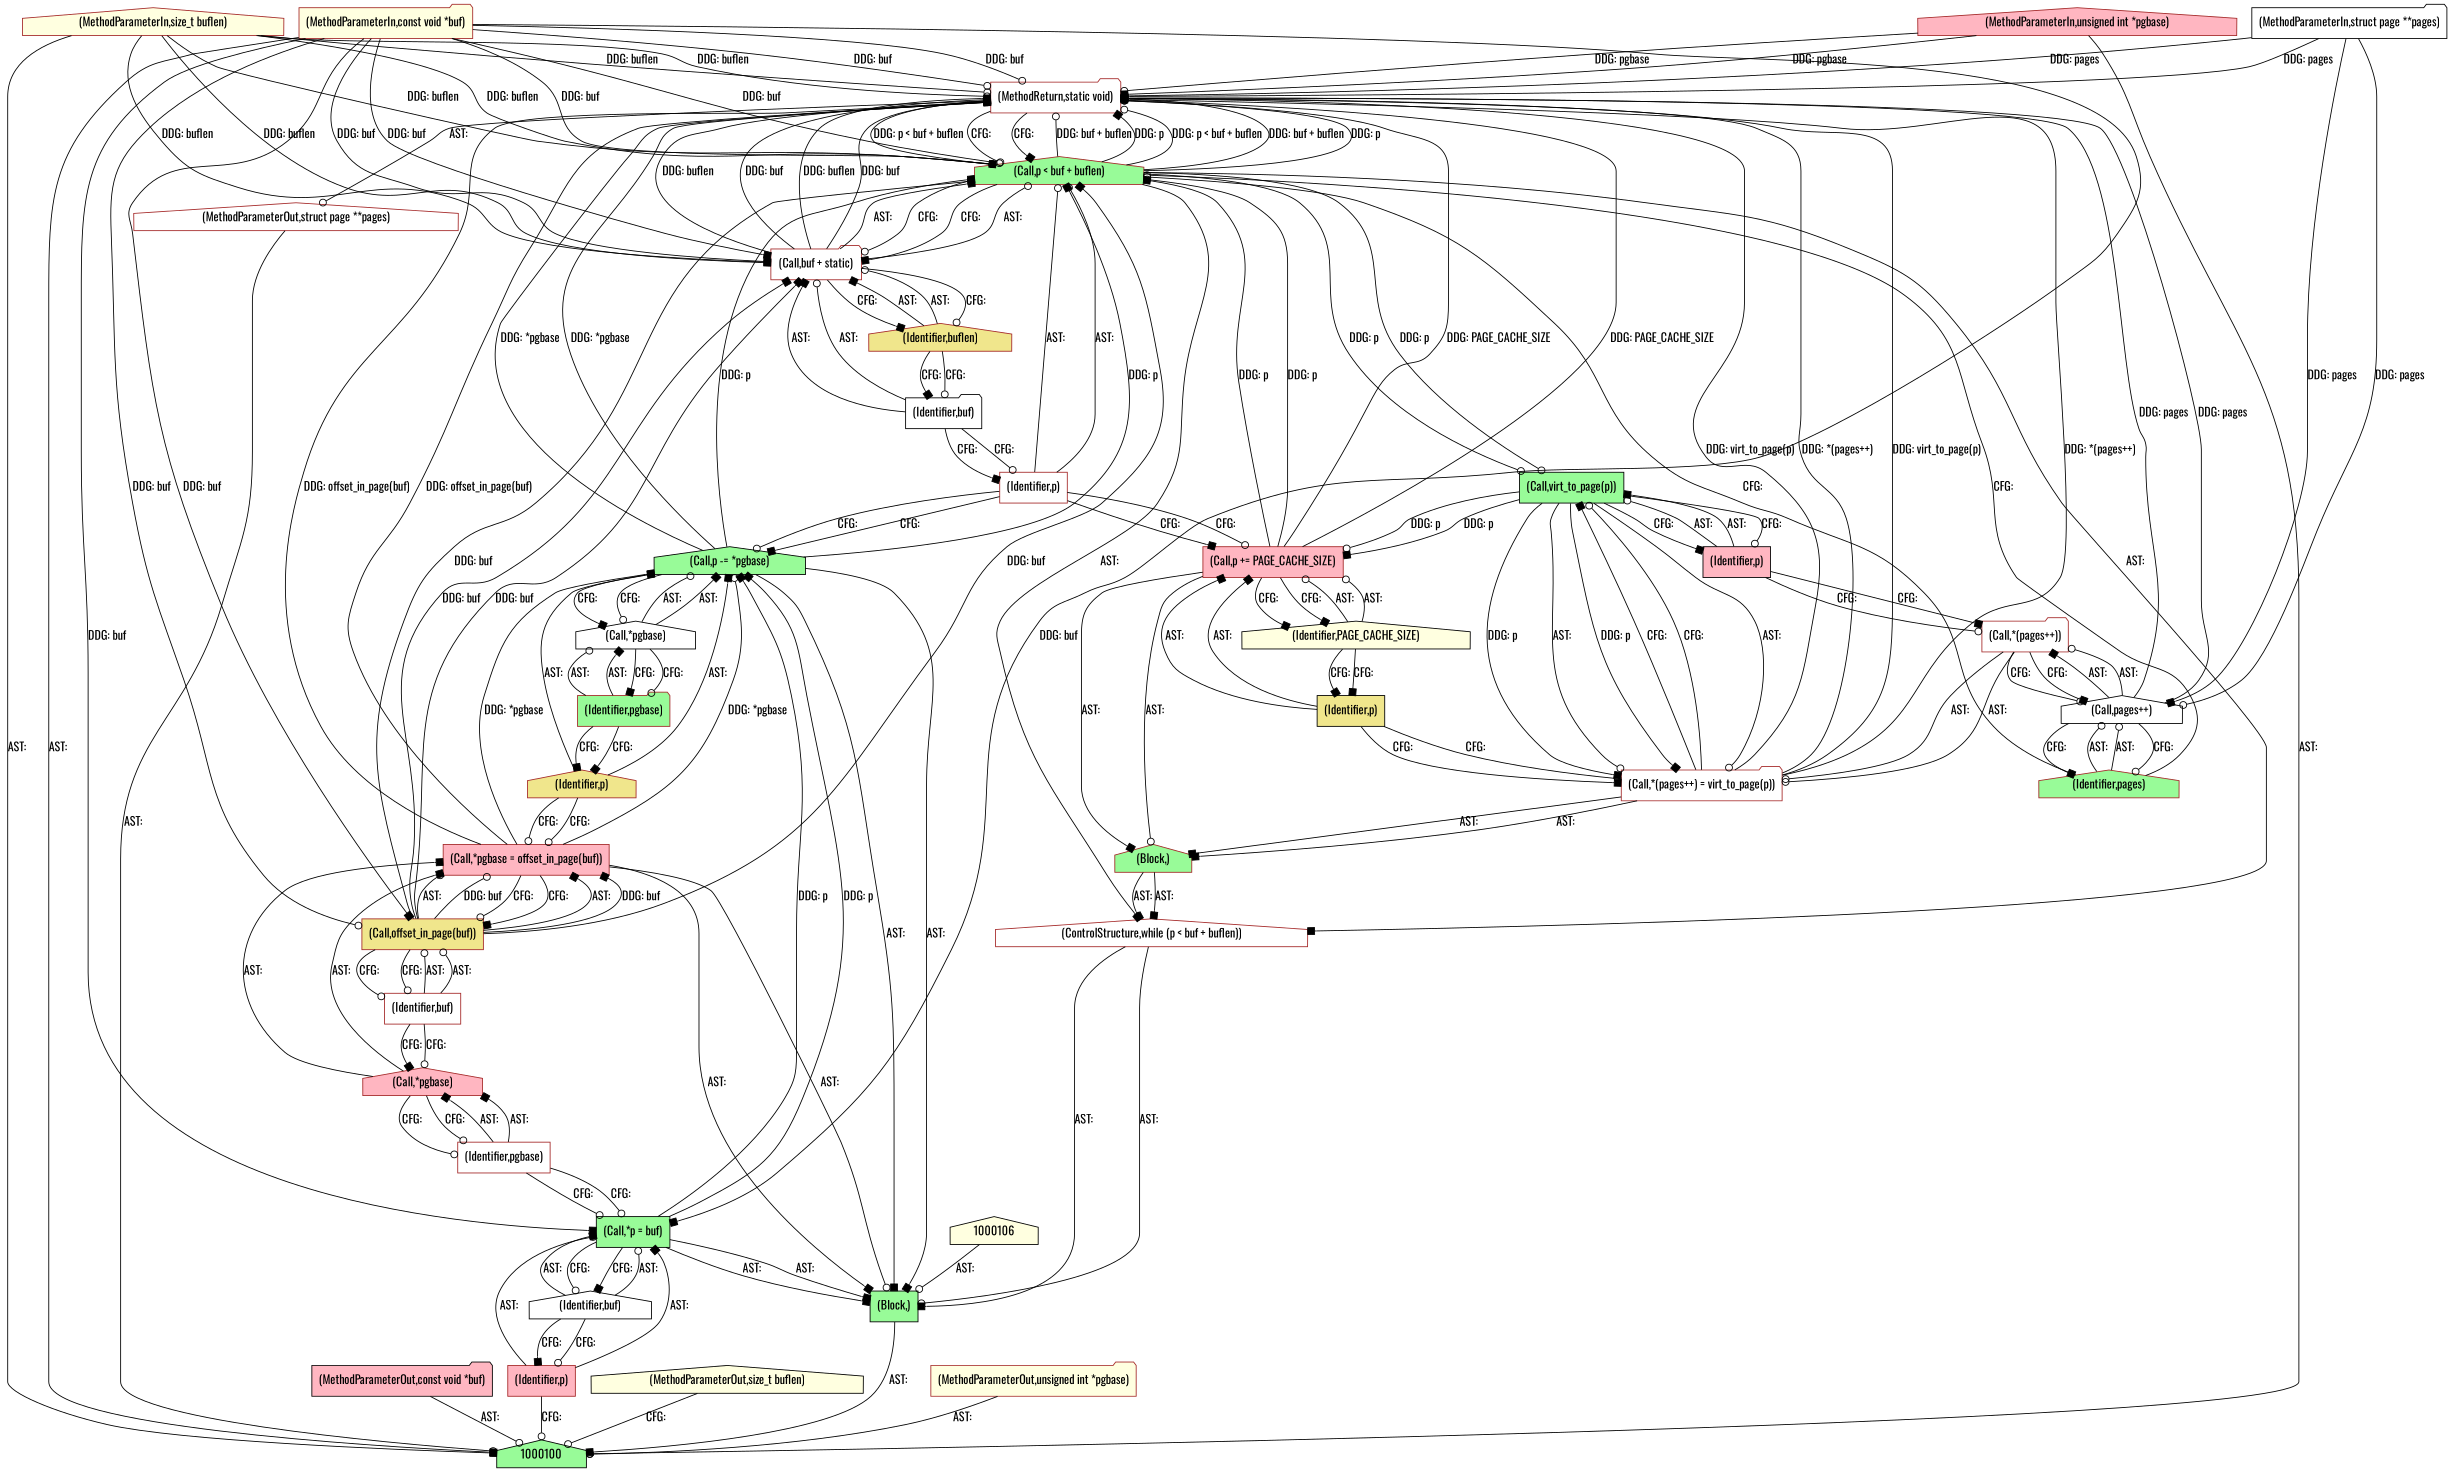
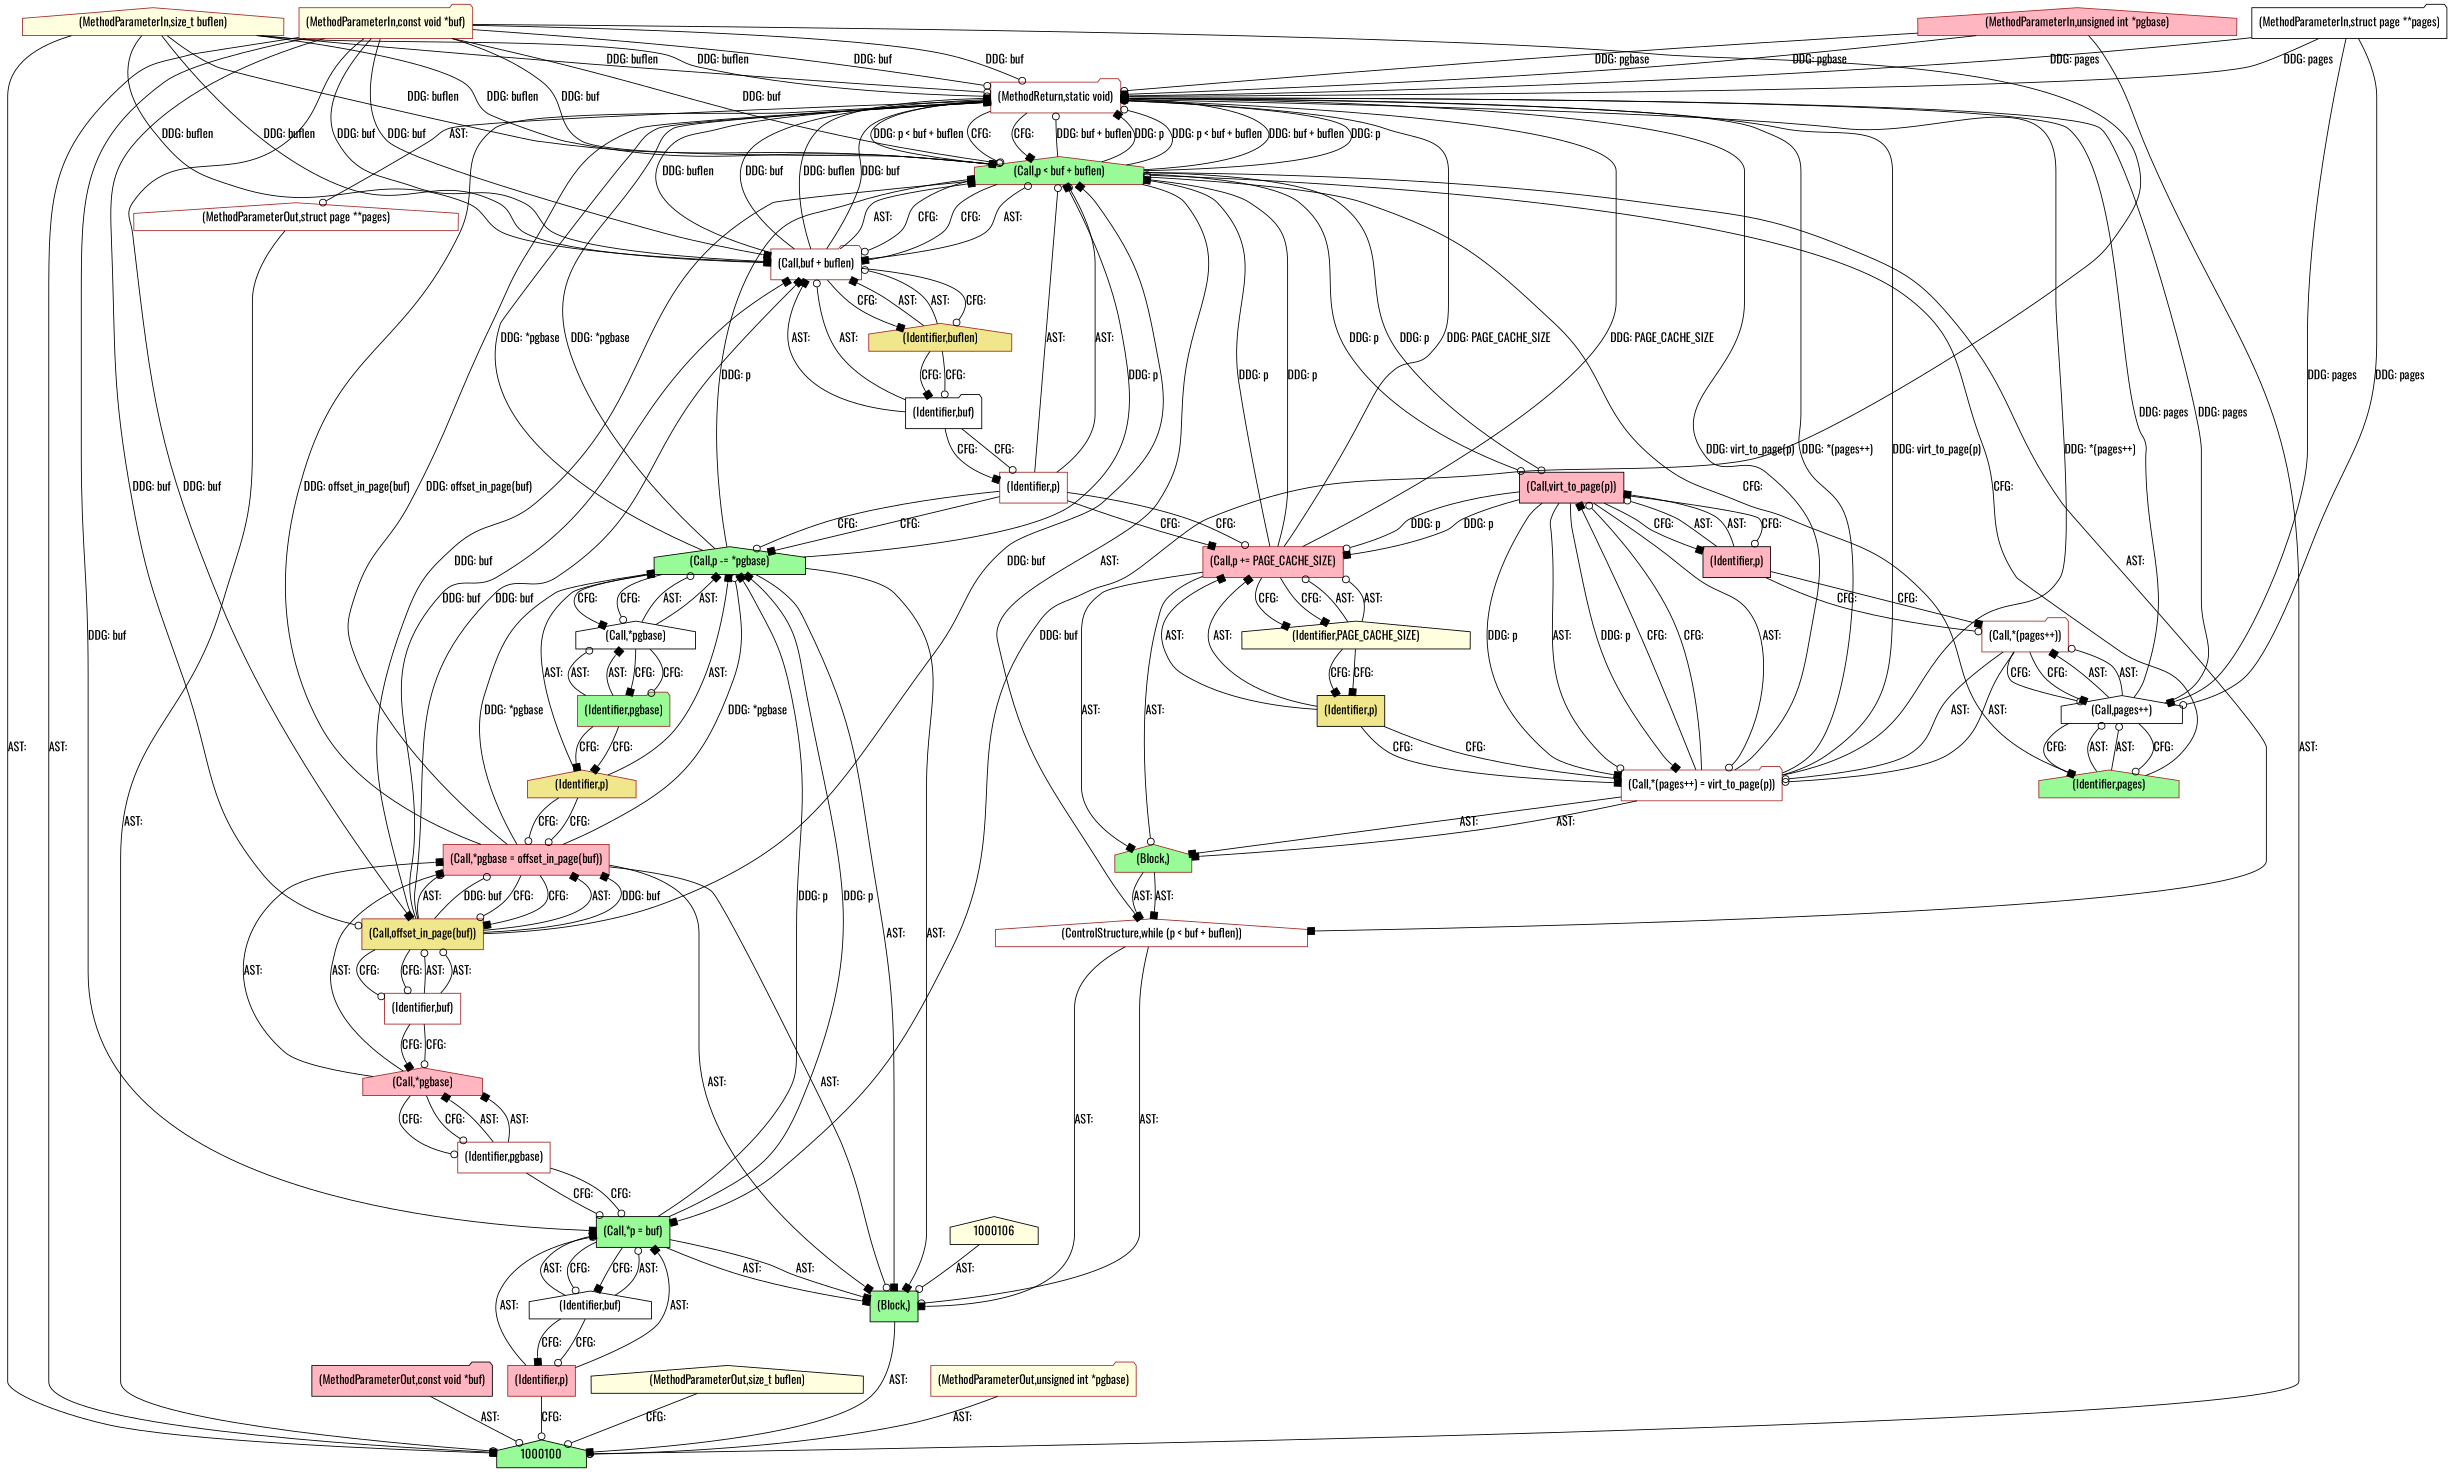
  digraph {
    fontname=Oswald
    node [color=brown fillcolor=white fontname=Oswald shape=house style=filled]
    edge [arrowhead=box fontname=Oswald]
    n1 [label="(MethodReturn,static void)" shape=folder]
    n2 [fillcolor=palegreen label="(Call,p < buf + buflen)"]
    n3 [label="(MethodParameterOut,struct page **pages)"]
-   n4 [label="(Call,buf + static)" shape=folder]
+   n4 [label="(Call,buf + buflen)" shape=folder]
    n5 [label="(ControlStructure,while (p < buf + buflen))"]
-   n6 [color=black fillcolor=palegreen label="(Call,virt_to_page(p))" shape=box]
+   n6 [color=black fillcolor=lightpink label="(Call,virt_to_page(p))" shape=box]
    1000100 [color=black fillcolor=palegreen]
    n8 [fillcolor=lightyellow label="(MethodParameterIn,const void *buf)" shape=folder]
    n9 [color=black fillcolor=palegreen label="(Call,*p = buf)" shape=box]
    n10 [fillcolor=khaki label="(Call,offset_in_page(buf))" shape=box]
    n11 [color=black fillcolor=palegreen label="(Block,)" shape=box]
    n12 [color=black label="(Identifier,buf)"]
    n13 [color=black fillcolor=palegreen label="(Call,p -= *pgbase)"]
    n14 [fillcolor=lightpink label="(Call,*pgbase = offset_in_page(buf))" shape=box]
    n15 [label="(Identifier,buf)" shape=box]
    n16 [fillcolor=khaki label="(Identifier,buflen)"]
    n17 [color=black fillcolor=lightpink label="(MethodParameterOut,const void *buf)" shape=folder]
    n18 [fillcolor=lightyellow label="(MethodParameterIn,size_t buflen)"]
    n19 [color=black fillcolor=lightyellow label="(MethodParameterOut,size_t buflen)"]
    n20 [color=black label="(MethodParameterIn,struct page **pages)" shape=folder]
    n21 [color=black label="(Call,pages++)"]
    n22 [label="(Call,*(pages++))" shape=folder]
    n23 [fillcolor=palegreen label="(Identifier,pages)"]
    n24 [fillcolor=lightpink label="(MethodParameterIn,unsigned int *pgbase)"]
    n25 [fillcolor=lightyellow label="(MethodParameterOut,unsigned int *pgbase)" shape=folder]
    n26 [fillcolor=lightpink label="(Identifier,p)" shape=box]
    n27 [color=black label="(Call,*pgbase)"]
    n28 [fillcolor=lightpink label="(Call,*pgbase)"]
    n29 [label="(Identifier,pgbase)" shape=box]
    n30 [fillcolor=palegreen label="(Identifier,pgbase)" shape=folder]
    n31 [fillcolor=khaki label="(Identifier,p)"]
    n32 [color=black label="(Identifier,buf)" shape=folder]
    n33 [label="(Identifier,p)" shape=box]
    n34 [fillcolor=lightpink label="(Call,p += PAGE_CACHE_SIZE)" shape=box]
    n35 [fillcolor=palegreen label="(Block,)"]
    n36 [label="(Call,*(pages++) = virt_to_page(p))" shape=folder]
    n37 [color=black fillcolor=lightpink label="(Identifier,p)" shape=box]
    n38 [color=black fillcolor=lightyellow label="(Identifier,PAGE_CACHE_SIZE)"]
    n39 [color=black fillcolor=khaki label="(Identifier,p)" shape=box]
    1000106 [color=black fillcolor=lightyellow]
    n1 -> n2 [arrowhead=odot label="CFG: "]
    n1 -> n2 [label="CFG: "]
    n1 -> n3 [arrowhead=odot label="AST: "]
    n2 -> n1 [arrowhead=odot label="DDG: buf + buflen"]
    n2 -> n1 [label="DDG: p"]
    n2 -> n1 [arrowhead=odot label="DDG: p < buf + buflen"]
    n2 -> n1 [arrowhead=odot label="DDG: buf + buflen"]
    n2 -> n1 [arrowhead=odot label="DDG: p"]
    n2 -> n1 [label="DDG: p < buf + buflen"]
    n2 -> n4 [arrowhead=odot label="CFG: "]
    n2 -> n4 [label="CFG: "]
    n2 -> n5 [label="AST: "]
    n2 -> n5 [label="AST: "]
    n2 -> n6 [arrowhead=odot label="DDG: p"]
    n2 -> n6 [arrowhead=odot label="DDG: p"]
    n3 -> 1000100 [arrowhead=odot label="AST: "]
    n4 -> n1 [label="DDG: buflen"]
    n4 -> n1 [arrowhead=odot label="DDG: buf"]
    n4 -> n1 [label="DDG: buflen"]
    n4 -> n1 [label="DDG: buf"]
    n4 -> n2 [arrowhead=odot label="AST: "]
    n4 -> n2 [label="AST: "]
    n4 -> n16 [arrowhead=odot label="CFG: "]
    n4 -> n16 [label="CFG: "]
    n5 -> n11 [label="AST: "]
    n5 -> n11 [arrowhead=odot label="AST: "]
    n6 -> n34 [label="DDG: p"]
    n6 -> n34 [arrowhead=odot label="DDG: p"]
    n6 -> n36 [arrowhead=odot label="AST: "]
    n6 -> n36 [label="DDG: p"]
    n6 -> n36 [arrowhead=odot label="AST: "]
    n6 -> n36 [label="DDG: p"]
    n6 -> n37 [arrowhead=odot label="CFG: "]
    n6 -> n37 [label="CFG: "]
    n8 -> n1 [arrowhead=odot label="DDG: buf"]
    n8 -> n1 [arrowhead=odot label="DDG: buf"]
    n8 -> n2 [arrowhead=odot label="DDG: buf"]
    n8 -> n2 [arrowhead=odot label="DDG: buf"]
    n8 -> n4 [label="DDG: buf"]
    n8 -> n4 [arrowhead=odot label="DDG: buf"]
    n8 -> 1000100 [label="AST: "]
    n8 -> n9 [label="DDG: buf"]
    n8 -> n9 [label="DDG: buf"]
    n8 -> n10 [arrowhead=odot label="DDG: buf"]
    n8 -> n10 [label="DDG: buf"]
    n9 -> n11 [label="AST: "]
    n9 -> n11 [label="AST: "]
    n9 -> n12 [arrowhead=odot label="CFG: "]
    n9 -> n12 [label="CFG: "]
    n9 -> n13 [label="DDG: p"]
    n9 -> n13 [label="DDG: p"]
    n10 -> n2 [label="DDG: buf"]
    n10 -> n2 [label="DDG: buf"]
    n10 -> n4 [label="DDG: buf"]
    n10 -> n4 [label="DDG: buf"]
    n10 -> n14 [label="AST: "]
    n10 -> n14 [label="DDG: buf"]
    n10 -> n14 [arrowhead=odot label="AST: "]
    n10 -> n14 [arrowhead=odot label="DDG: buf"]
    n10 -> n15 [arrowhead=odot label="CFG: "]
    n10 -> n15 [arrowhead=odot label="CFG: "]
    n11 -> 1000100 [label="AST: "]
    n12 -> n9 [arrowhead=odot label="AST: "]
    n12 -> n9 [label="AST: "]
    n12 -> n26 [arrowhead=odot label="CFG: "]
    n12 -> n26 [label="CFG: "]
    n13 -> n1 [label="DDG: *pgbase"]
    n13 -> n1 [label="DDG: *pgbase"]
    n13 -> n2 [label="DDG: p"]
    n13 -> n2 [label="DDG: p"]
    n13 -> n11 [label="AST: "]
    n13 -> n11 [label="AST: "]
    n13 -> n27 [label="CFG: "]
    n13 -> n27 [arrowhead=odot label="CFG: "]
    n14 -> n1 [arrowhead=odot label="DDG: offset_in_page(buf)"]
    n14 -> n1 [arrowhead=odot label="DDG: offset_in_page(buf)"]
    n14 -> n10 [label="CFG: "]
    n14 -> n10 [arrowhead=odot label="CFG: "]
    n14 -> n11 [arrowhead=odot label="AST: "]
    n14 -> n11 [label="AST: "]
    n14 -> n13 [label="DDG: *pgbase"]
    n14 -> n13 [arrowhead=odot label="DDG: *pgbase"]
    n15 -> n10 [arrowhead=odot label="AST: "]
    n15 -> n10 [arrowhead=odot label="AST: "]
    n15 -> n28 [label="CFG: "]
    n15 -> n28 [arrowhead=odot label="CFG: "]
    n16 -> n4 [label="AST: "]
    n16 -> n4 [arrowhead=odot label="AST: "]
    n16 -> n32 [label="CFG: "]
    n16 -> n32 [arrowhead=odot label="CFG: "]
    n17 -> 1000100 [arrowhead=odot label="AST: "]
    n18 -> n1 [arrowhead=odot label="DDG: buflen"]
    n18 -> n1 [arrowhead=odot label="DDG: buflen"]
    n18 -> n2 [label="DDG: buflen"]
    n18 -> n2 [arrowhead=odot label="DDG: buflen"]
    n18 -> n4 [label="DDG: buflen"]
    n18 -> n4 [label="DDG: buflen"]
    n18 -> 1000100 [label="AST: "]
    n19 -> 1000100 [arrowhead=odot label="CFG: "]
    n20 -> n1 [label="DDG: pages"]
    n20 -> n1 [arrowhead=odot label="DDG: pages"]
    n20 -> n21 [arrowhead=odot label="DDG: pages"]
    n20 -> n21 [label="DDG: pages"]
    n21 -> n1 [label="DDG: pages"]
    n21 -> n1 [label="DDG: pages"]
    n21 -> n22 [label="AST: "]
    n21 -> n22 [arrowhead=odot label="AST: "]
    n21 -> n23 [arrowhead=odot label="CFG: "]
    n21 -> n23 [label="CFG: "]
    n22 -> n21 [label="CFG: "]
    n22 -> n21 [arrowhead=odot label="CFG: "]
    n22 -> n36 [arrowhead=odot label="AST: "]
    n22 -> n36 [arrowhead=odot label="AST: "]
    n23 -> n2 [arrowhead=odot label="CFG: "]
    n23 -> n2 [arrowhead=odot label="CFG: "]
    n23 -> n21 [arrowhead=odot label="AST: "]
    n23 -> n21 [arrowhead=odot label="AST: "]
    n24 -> n1 [label="DDG: pgbase"]
    n24 -> n1 [arrowhead=odot label="DDG: pgbase"]
    n24 -> 1000100 [arrowhead=odot label="AST: "]
    n25 -> 1000100 [arrowhead=odot label="AST: "]
    n26 -> 1000100 [arrowhead=odot label="CFG: "]
    n26 -> n9 [label="AST: "]
    n26 -> n9 [arrowhead=odot label="AST: "]
    n27 -> n13 [arrowhead=odot label="AST: "]
    n27 -> n13 [label="AST: "]
    n27 -> n30 [label="CFG: "]
    n27 -> n30 [arrowhead=odot label="CFG: "]
    n28 -> n14 [label="AST: "]
    n28 -> n14 [label="AST: "]
    n28 -> n29 [arrowhead=odot label="CFG: "]
    n28 -> n29 [arrowhead=odot label="CFG: "]
    n29 -> n9 [arrowhead=odot label="CFG: "]
    n29 -> n9 [arrowhead=odot label="CFG: "]
    n29 -> n28 [label="AST: "]
    n29 -> n28 [label="AST: "]
    n30 -> n27 [arrowhead=odot label="AST: "]
    n30 -> n27 [label="AST: "]
    n30 -> n31 [label="CFG: "]
    n30 -> n31 [label="CFG: "]
    n31 -> n13 [label="AST: "]
    n31 -> n13 [label="AST: "]
    n31 -> n14 [arrowhead=odot label="CFG: "]
    n31 -> n14 [arrowhead=odot label="CFG: "]
    n32 -> n4 [label="AST: "]
    n32 -> n4 [arrowhead=odot label="AST: "]
    n32 -> n33 [arrowhead=odot label="CFG: "]
    n32 -> n33 [label="CFG: "]
    n33 -> n2 [arrowhead=odot label="AST: "]
    n33 -> n2 [arrowhead=odot label="AST: "]
    n33 -> n13 [label="CFG: "]
    n33 -> n13 [arrowhead=odot label="CFG: "]
    n33 -> n34 [arrowhead=odot label="CFG: "]
    n33 -> n34 [label="CFG: "]
    n34 -> n1 [arrowhead=odot label="DDG: PAGE_CACHE_SIZE"]
    n34 -> n1 [arrowhead=odot label="DDG: PAGE_CACHE_SIZE"]
    n34 -> n2 [arrowhead=odot label="DDG: p"]
    n34 -> n2 [label="DDG: p"]
    n34 -> n35 [label="AST: "]
    n34 -> n35 [arrowhead=odot label="AST: "]
    n34 -> n38 [label="CFG: "]
    n34 -> n38 [label="CFG: "]
    n35 -> n5 [label="AST: "]
    n35 -> n5 [label="AST: "]
    n36 -> n1 [label="DDG: *(pages++)"]
    n36 -> n1 [arrowhead=odot label="DDG: virt_to_page(p)"]
    n36 -> n1 [label="DDG: *(pages++)"]
    n36 -> n1 [label="DDG: virt_to_page(p)"]
    n36 -> n6 [label="CFG: "]
    n36 -> n6 [arrowhead=odot label="CFG: "]
    n36 -> n35 [label="AST: "]
    n36 -> n35 [label="AST: "]
    n37 -> n6 [arrowhead=odot label="AST: "]
    n37 -> n6 [label="AST: "]
    n37 -> n22 [label="CFG: "]
    n37 -> n22 [arrowhead=odot label="CFG: "]
    n38 -> n34 [arrowhead=odot label="AST: "]
    n38 -> n34 [arrowhead=odot label="AST: "]
    n38 -> n39 [label="CFG: "]
    n38 -> n39 [label="CFG: "]
    n39 -> n34 [label="AST: "]
    n39 -> n34 [label="AST: "]
    n39 -> n36 [label="CFG: "]
    n39 -> n36 [arrowhead=odot label="CFG: "]
    1000106 -> n11 [arrowhead=odot label="AST: "]
  }
